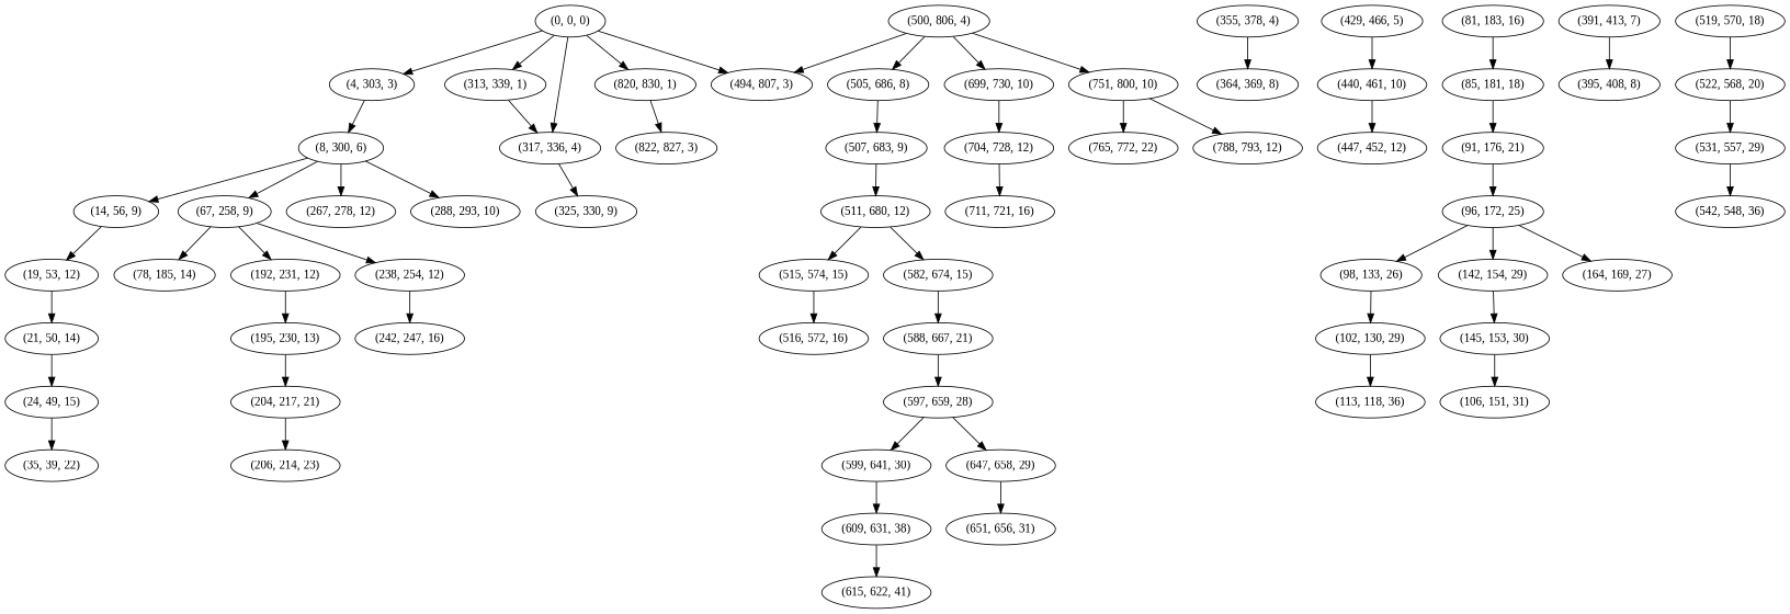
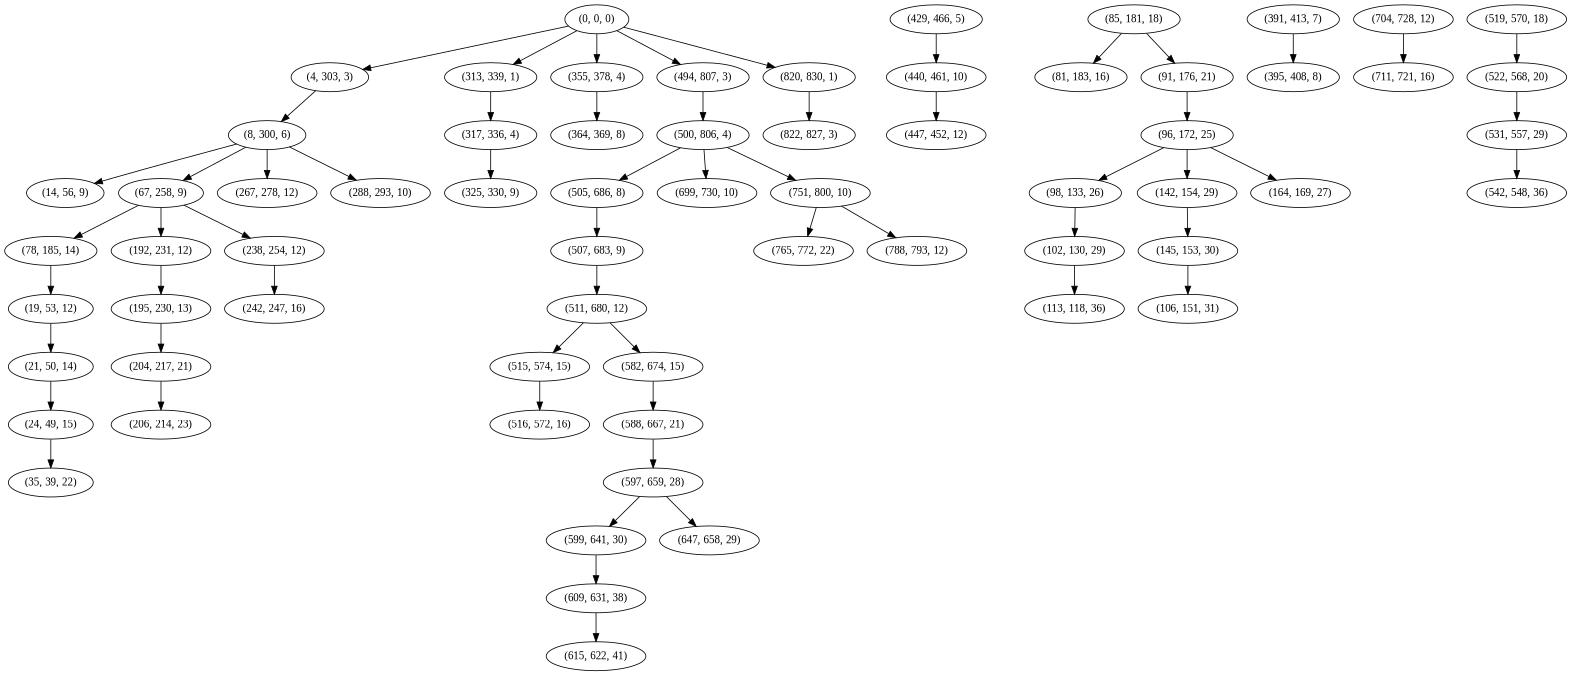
  digraph {
    fontname="Liberation Serif"
    node [fontname="Liberation Serif"]
    edge [fontname="Liberation Serif"]
    "(0, 0, 0)"
    "(4, 303, 3)"
    "(313, 339, 1)"
    "(355, 378, 4)"
    "(494, 807, 3)"
    "(820, 830, 1)"
    "(8, 300, 6)"
    "(317, 336, 4)"
    "(364, 369, 8)"
    "(429, 466, 5)"
    "(440, 461, 10)"
    "(500, 806, 4)"
    "(822, 827, 3)"
    "(14, 56, 9)"
    "(67, 258, 9)"
    "(267, 278, 12)"
    "(288, 293, 10)"
    "(19, 53, 12)"
    "(78, 185, 14)"
    "(192, 231, 12)"
    "(238, 254, 12)"
    "(21, 50, 14)"
    "(24, 49, 15)"
    "(35, 39, 22)"
    "(195, 230, 13)"
    "(242, 247, 16)"
    "(81, 183, 16)"
    "(85, 181, 18)"
    "(91, 176, 21)"
    "(96, 172, 25)"
    "(98, 133, 26)"
    "(142, 154, 29)"
    "(164, 169, 27)"
    "(102, 130, 29)"
    "(145, 153, 30)"
    "(113, 118, 36)"
    n37 [label="(106, 151, 31)"]
    "(204, 217, 21)"
    "(206, 214, 23)"
    "(325, 330, 9)"
    "(391, 413, 7)"
    "(395, 408, 8)"
    "(447, 452, 12)"
    "(505, 686, 8)"
    "(699, 730, 10)"
    "(751, 800, 10)"
    "(507, 683, 9)"
    "(704, 728, 12)"
    "(765, 772, 22)"
    "(788, 793, 12)"
    "(511, 680, 12)"
    "(515, 574, 15)"
    "(582, 674, 15)"
    "(516, 572, 16)"
    "(588, 667, 21)"
    "(519, 570, 18)"
    "(522, 568, 20)"
    "(531, 557, 29)"
    "(542, 548, 36)"
    "(597, 659, 28)"
    "(599, 641, 30)"
    "(647, 658, 29)"
    "(609, 631, 38)"
-   "(651, 656, 31)"
    "(615, 622, 41)"
    "(711, 721, 16)"
    "(0, 0, 0)" -> "(4, 303, 3)"
    "(0, 0, 0)" -> "(313, 339, 1)"
-   "(0, 0, 0)" -> "(317, 336, 4)"
+   "(0, 0, 0)" -> "(355, 378, 4)"
    "(0, 0, 0)" -> "(494, 807, 3)"
    "(0, 0, 0)" -> "(820, 830, 1)"
    "(4, 303, 3)" -> "(8, 300, 6)"
    "(313, 339, 1)" -> "(317, 336, 4)"
    "(355, 378, 4)" -> "(364, 369, 8)"
-   "(500, 806, 4)" -> "(494, 807, 3)"
+   "(494, 807, 3)" -> "(500, 806, 4)"
    "(820, 830, 1)" -> "(822, 827, 3)"
    "(8, 300, 6)" -> "(14, 56, 9)"
    "(8, 300, 6)" -> "(67, 258, 9)"
    "(8, 300, 6)" -> "(267, 278, 12)"
    "(8, 300, 6)" -> "(288, 293, 10)"
    "(317, 336, 4)" -> "(325, 330, 9)"
    "(429, 466, 5)" -> "(440, 461, 10)"
    "(440, 461, 10)" -> "(447, 452, 12)"
    "(500, 806, 4)" -> "(505, 686, 8)"
    "(500, 806, 4)" -> "(699, 730, 10)"
    "(500, 806, 4)" -> "(751, 800, 10)"
-   "(14, 56, 9)" -> "(19, 53, 12)"
+   "(78, 185, 14)" -> "(19, 53, 12)"
    "(67, 258, 9)" -> "(78, 185, 14)"
    "(67, 258, 9)" -> "(192, 231, 12)"
    "(67, 258, 9)" -> "(238, 254, 12)"
    "(19, 53, 12)" -> "(21, 50, 14)"
    "(192, 231, 12)" -> "(195, 230, 13)"
    "(238, 254, 12)" -> "(242, 247, 16)"
    "(21, 50, 14)" -> "(24, 49, 15)"
    "(24, 49, 15)" -> "(35, 39, 22)"
    "(195, 230, 13)" -> "(204, 217, 21)"
-   "(81, 183, 16)" -> "(85, 181, 18)"
+   "(85, 181, 18)" -> "(81, 183, 16)"
    "(85, 181, 18)" -> "(91, 176, 21)"
    "(91, 176, 21)" -> "(96, 172, 25)"
    "(96, 172, 25)" -> "(98, 133, 26)"
    "(96, 172, 25)" -> "(142, 154, 29)"
    "(96, 172, 25)" -> "(164, 169, 27)"
    "(98, 133, 26)" -> "(102, 130, 29)"
    "(142, 154, 29)" -> "(145, 153, 30)"
    "(102, 130, 29)" -> "(113, 118, 36)"
    "(145, 153, 30)" -> n37
    "(204, 217, 21)" -> "(206, 214, 23)"
    "(391, 413, 7)" -> "(395, 408, 8)"
    "(505, 686, 8)" -> "(507, 683, 9)"
-   "(699, 730, 10)" -> "(704, 728, 12)"
    "(751, 800, 10)" -> "(765, 772, 22)"
    "(751, 800, 10)" -> "(788, 793, 12)"
    "(507, 683, 9)" -> "(511, 680, 12)"
    "(704, 728, 12)" -> "(711, 721, 16)"
    "(511, 680, 12)" -> "(515, 574, 15)"
    "(511, 680, 12)" -> "(582, 674, 15)"
    "(515, 574, 15)" -> "(516, 572, 16)"
    "(582, 674, 15)" -> "(588, 667, 21)"
    "(588, 667, 21)" -> "(597, 659, 28)"
    "(519, 570, 18)" -> "(522, 568, 20)"
    "(522, 568, 20)" -> "(531, 557, 29)"
    "(531, 557, 29)" -> "(542, 548, 36)"
    "(597, 659, 28)" -> "(599, 641, 30)"
    "(597, 659, 28)" -> "(647, 658, 29)"
    "(599, 641, 30)" -> "(609, 631, 38)"
-   "(647, 658, 29)" -> "(651, 656, 31)"
    "(609, 631, 38)" -> "(615, 622, 41)"
  }
